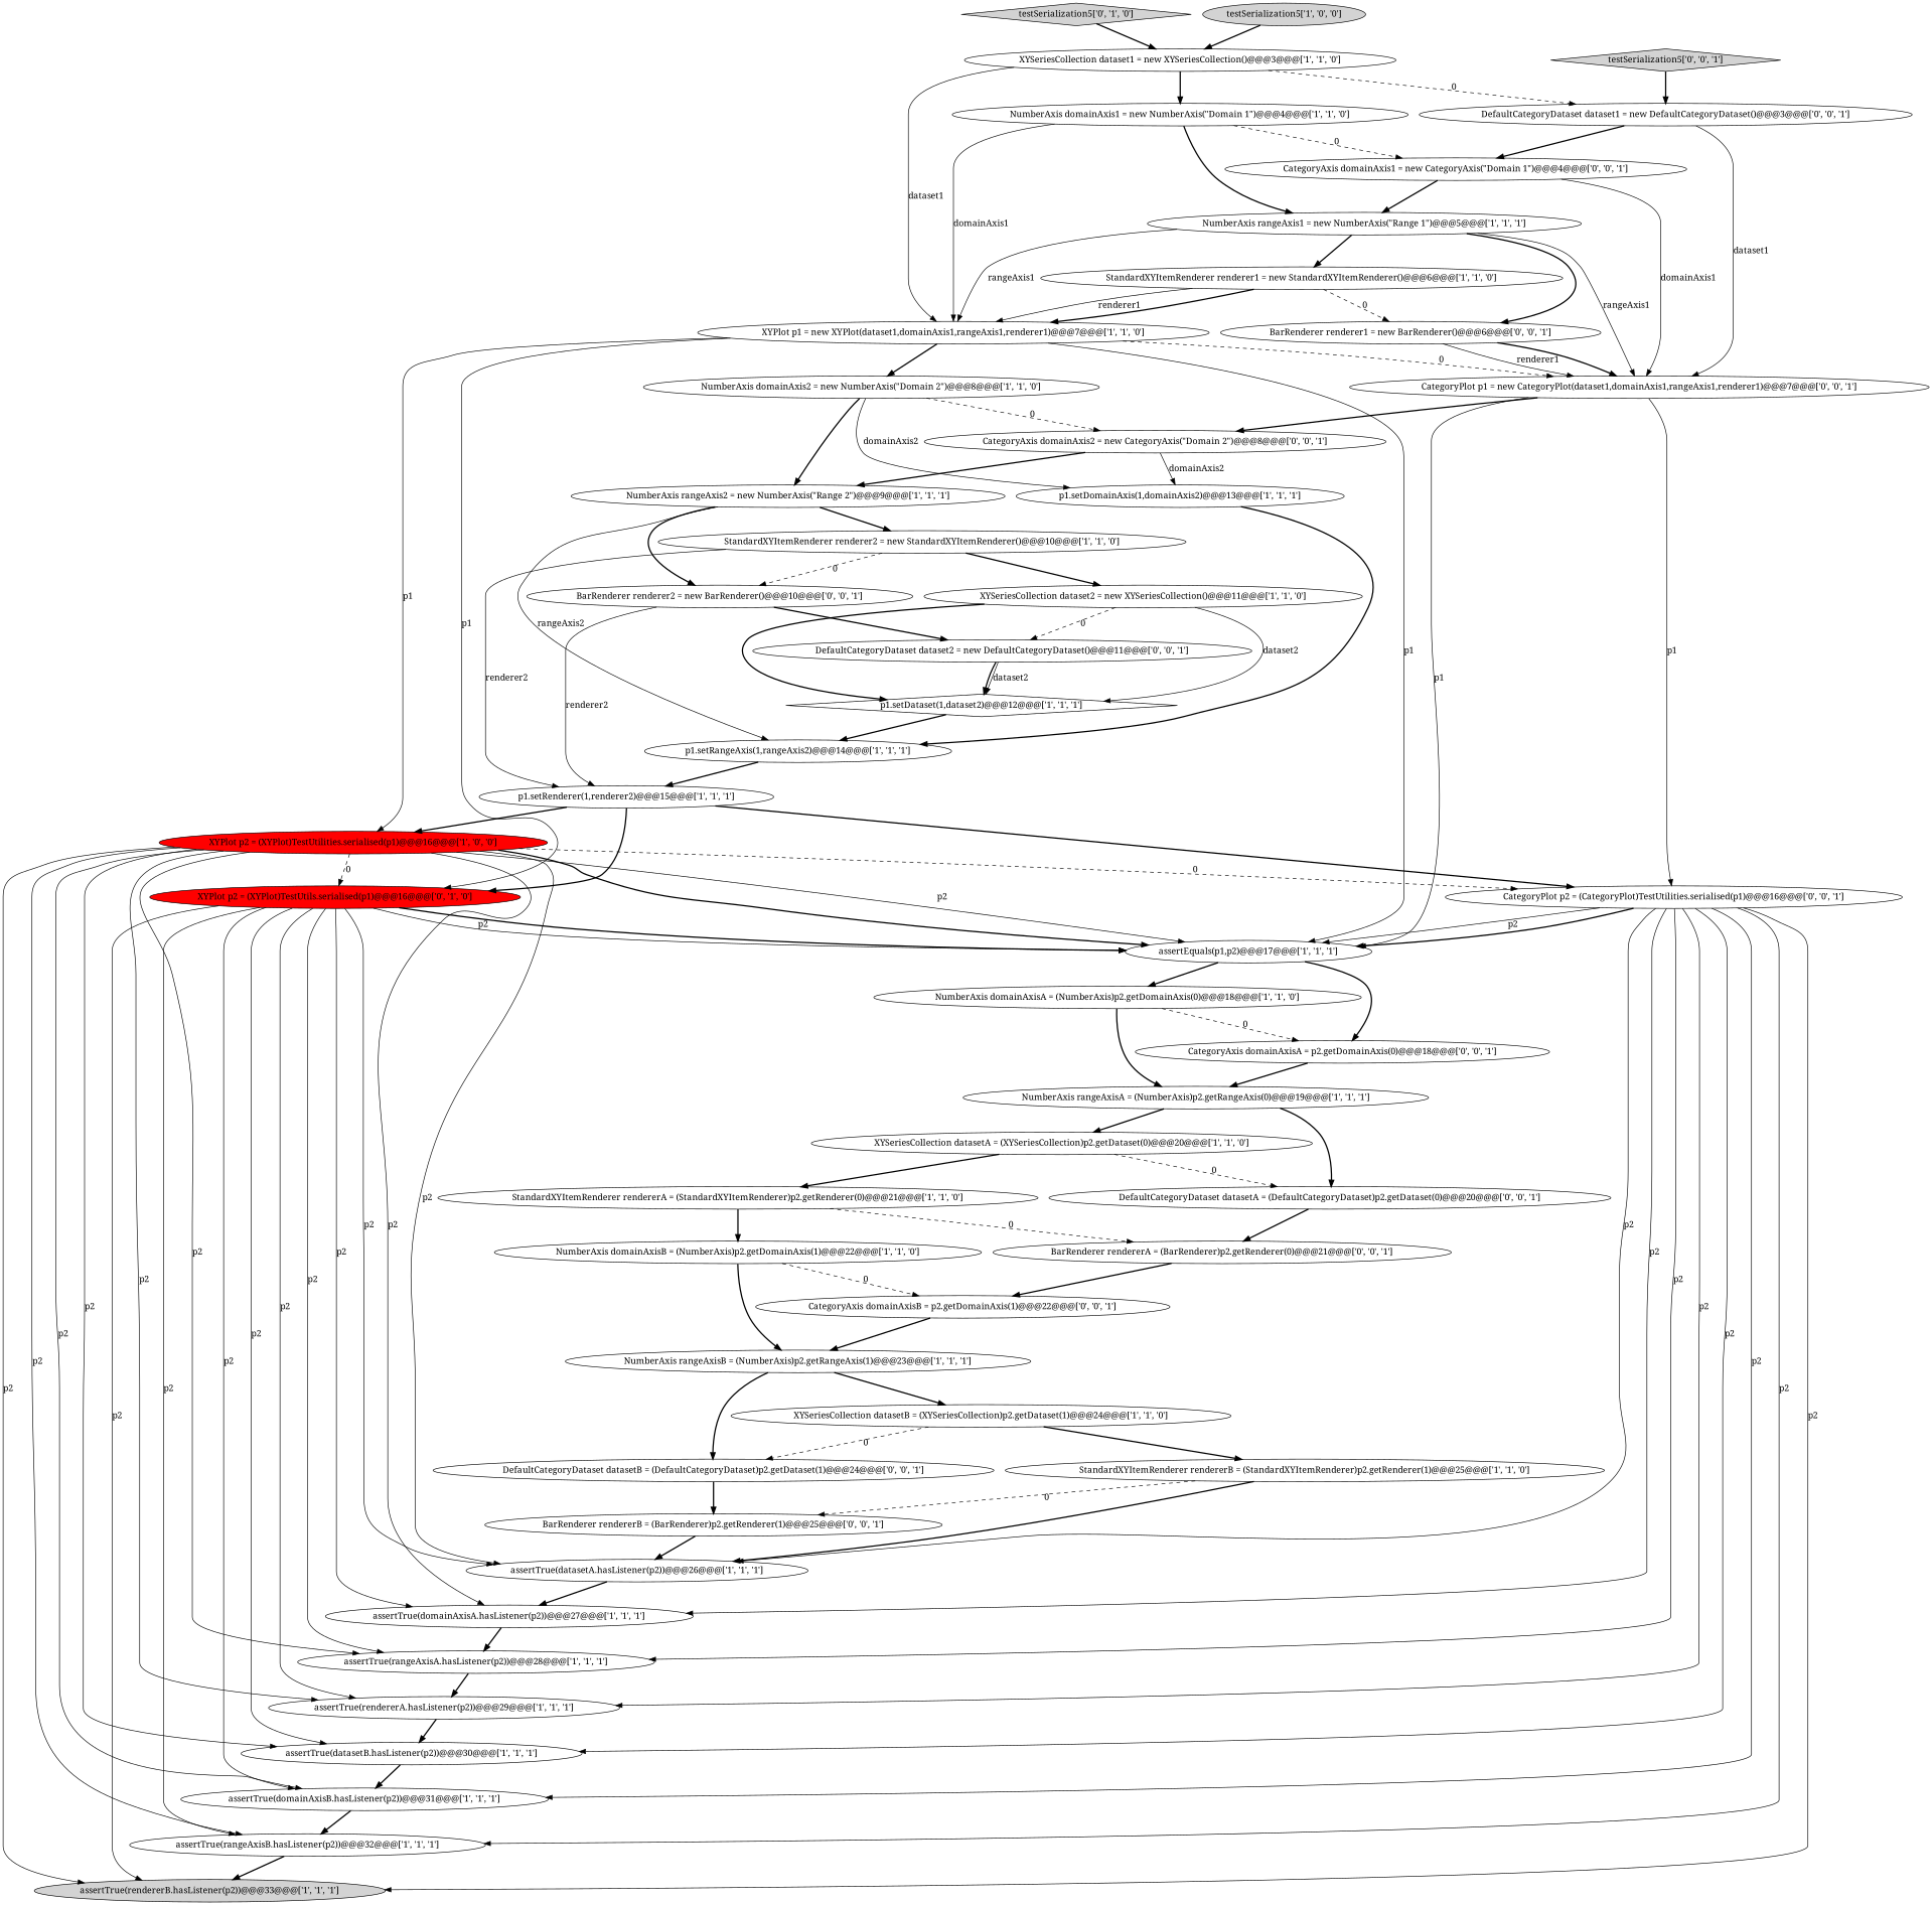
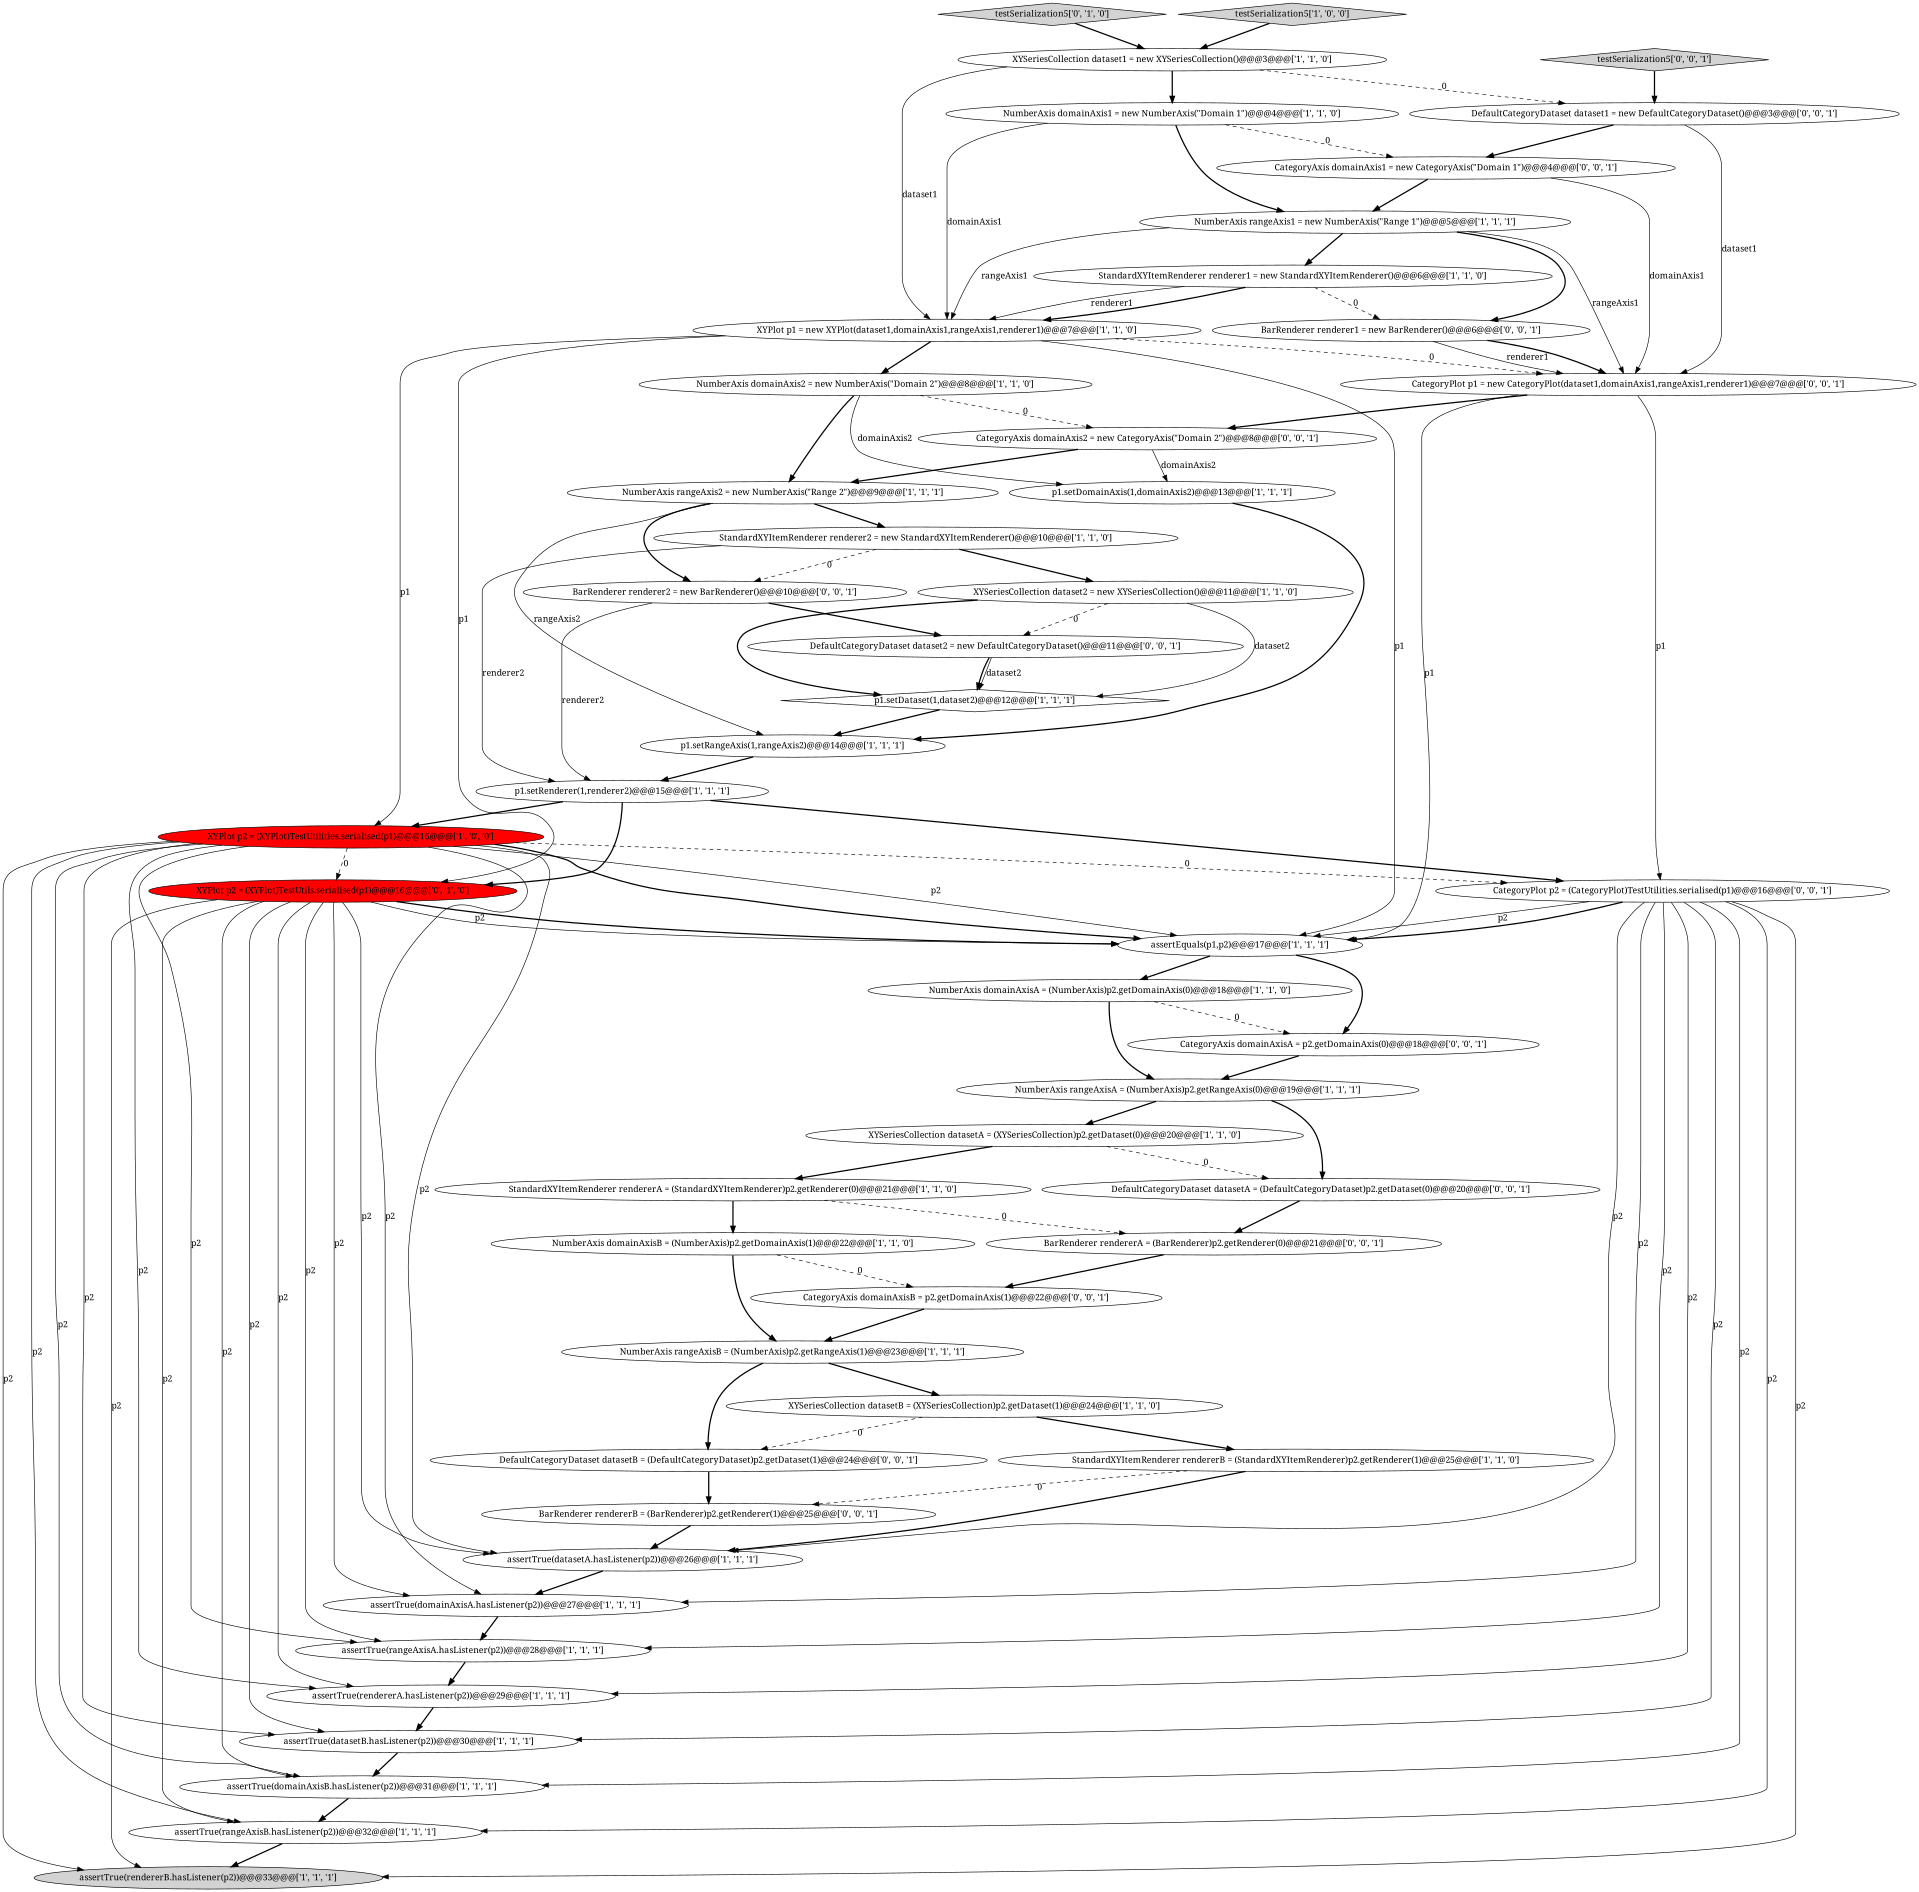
  digraph {
    fontname="Noto Serif"
    node [fillcolor=white fontname="Noto Serif" shape=ellipse style=filled]
    edge [fontname="Noto Serif" style=bold]
    n1 [label="XYSeriesCollection dataset2 = new XYSeriesCollection()@@@11@@@['1', '1', '0']"]
    n2 [label="p1.setDataset(1,dataset2)@@@12@@@['1', '1', '1']" shape=diamond]
    n3 [label="DefaultCategoryDataset dataset2 = new DefaultCategoryDataset()@@@11@@@['0', '0', '1']"]
    n4 [label="p1.setRangeAxis(1,rangeAxis2)@@@14@@@['1', '1', '1']"]
    n5 [label="StandardXYItemRenderer renderer1 = new StandardXYItemRenderer()@@@6@@@['1', '1', '0']"]
    n6 [label="BarRenderer renderer1 = new BarRenderer()@@@6@@@['0', '0', '1']"]
    n7 [label="XYPlot p1 = new XYPlot(dataset1,domainAxis1,rangeAxis1,renderer1)@@@7@@@['1', '1', '0']"]
    n8 [label="CategoryPlot p1 = new CategoryPlot(dataset1,domainAxis1,rangeAxis1,renderer1)@@@7@@@['0', '0', '1']"]
    n9 [label="assertEquals(p1,p2)@@@17@@@['1', '1', '1']"]
    n10 [fillcolor=red label="XYPlot p2 = (XYPlot)TestUtilities.serialised(p1)@@@16@@@['1', '0', '0']"]
    n11 [fillcolor=red label="XYPlot p2 = (XYPlot)TestUtils.serialised(p1)@@@16@@@['0', '1', '0']"]
    n12 [label="NumberAxis domainAxis2 = new NumberAxis(\"Domain 2\")@@@8@@@['1', '1', '0']"]
    n13 [label="XYSeriesCollection datasetB = (XYSeriesCollection)p2.getDataset(1)@@@24@@@['1', '1', '0']"]
    n14 [label="StandardXYItemRenderer rendererB = (StandardXYItemRenderer)p2.getRenderer(1)@@@25@@@['1', '1', '0']"]
    n15 [label="DefaultCategoryDataset datasetB = (DefaultCategoryDataset)p2.getDataset(1)@@@24@@@['0', '0', '1']"]
    n16 [label="assertTrue(datasetA.hasListener(p2))@@@26@@@['1', '1', '1']"]
    n17 [label="BarRenderer rendererB = (BarRenderer)p2.getRenderer(1)@@@25@@@['0', '0', '1']"]
    n18 [label="CategoryAxis domainAxisA = p2.getDomainAxis(0)@@@18@@@['0', '0', '1']"]
    n19 [label="NumberAxis domainAxisA = (NumberAxis)p2.getDomainAxis(0)@@@18@@@['1', '1', '0']"]
    n20 [label="NumberAxis rangeAxisA = (NumberAxis)p2.getRangeAxis(0)@@@19@@@['1', '1', '1']"]
    n21 [label="CategoryPlot p2 = (CategoryPlot)TestUtilities.serialised(p1)@@@16@@@['0', '0', '1']"]
    n22 [label="CategoryAxis domainAxis2 = new CategoryAxis(\"Domain 2\")@@@8@@@['0', '0', '1']"]
    n23 [label="assertTrue(domainAxisA.hasListener(p2))@@@27@@@['1', '1', '1']"]
    n24 [label="assertTrue(rangeAxisA.hasListener(p2))@@@28@@@['1', '1', '1']"]
    n25 [fillcolor=lightgray label="assertTrue(rendererB.hasListener(p2))@@@33@@@['1', '1', '1']"]
    n26 [label="assertTrue(rangeAxisB.hasListener(p2))@@@32@@@['1', '1', '1']"]
    n27 [label="assertTrue(rendererA.hasListener(p2))@@@29@@@['1', '1', '1']"]
    n28 [label="assertTrue(datasetB.hasListener(p2))@@@30@@@['1', '1', '1']"]
    n29 [label="assertTrue(domainAxisB.hasListener(p2))@@@31@@@['1', '1', '1']"]
    n30 [label="p1.setDomainAxis(1,domainAxis2)@@@13@@@['1', '1', '1']"]
    n31 [label="NumberAxis rangeAxis2 = new NumberAxis(\"Range 2\")@@@9@@@['1', '1', '1']"]
    n32 [fillcolor=lightgray label="testSerialization5['0', '0', '1']" shape=diamond]
    n33 [label="DefaultCategoryDataset dataset1 = new DefaultCategoryDataset()@@@3@@@['0', '0', '1']"]
    n34 [label="CategoryAxis domainAxis1 = new CategoryAxis(\"Domain 1\")@@@4@@@['0', '0', '1']"]
    n35 [fillcolor=lightgray label="testSerialization5['0', '1', '0']" shape=diamond]
    n36 [label="XYSeriesCollection dataset1 = new XYSeriesCollection()@@@3@@@['1', '1', '0']"]
    n37 [label="NumberAxis domainAxis1 = new NumberAxis(\"Domain 1\")@@@4@@@['1', '1', '0']"]
    n38 [label="CategoryAxis domainAxisB = p2.getDomainAxis(1)@@@22@@@['0', '0', '1']"]
    n39 [label="NumberAxis rangeAxisB = (NumberAxis)p2.getRangeAxis(1)@@@23@@@['1', '1', '1']"]
    n40 [label="NumberAxis domainAxisB = (NumberAxis)p2.getDomainAxis(1)@@@22@@@['1', '1', '0']"]
    n41 [label="StandardXYItemRenderer renderer2 = new StandardXYItemRenderer()@@@10@@@['1', '1', '0']"]
    n42 [label="p1.setRenderer(1,renderer2)@@@15@@@['1', '1', '1']"]
    n43 [label="BarRenderer renderer2 = new BarRenderer()@@@10@@@['0', '0', '1']"]
    n44 [label="NumberAxis rangeAxis1 = new NumberAxis(\"Range 1\")@@@5@@@['1', '1', '1']"]
-   n45 [fillcolor=lightgray label="testSerialization5['1', '0', '0']"]
+   n45 [fillcolor=lightgray label="testSerialization5['1', '0', '0']" shape=diamond]
    n46 [label="DefaultCategoryDataset datasetA = (DefaultCategoryDataset)p2.getDataset(0)@@@20@@@['0', '0', '1']"]
    n47 [label="BarRenderer rendererA = (BarRenderer)p2.getRenderer(0)@@@21@@@['0', '0', '1']"]
    n48 [label="XYSeriesCollection datasetA = (XYSeriesCollection)p2.getDataset(0)@@@20@@@['1', '1', '0']"]
    n49 [label="StandardXYItemRenderer rendererA = (StandardXYItemRenderer)p2.getRenderer(0)@@@21@@@['1', '1', '0']"]
    n1 -> n2 [label=dataset2 style=solid]
    n1 -> n2
    n1 -> n3 [label=0 style=dashed]
    n2 -> n4
    n3 -> n2
    n3 -> n2 [label=dataset2 style=solid]
    n4 -> n42
    n5 -> n6 [label=0 style=dashed]
    n5 -> n7
    n5 -> n7 [label=renderer1 style=solid]
    n6 -> n8 [label=renderer1 style=solid]
    n6 -> n8
    n7 -> n8 [label=0 style=dashed]
    n7 -> n9 [label=p1 style=solid]
    n7 -> n10 [label=p1 style=solid]
    n7 -> n11 [label=p1 style=solid]
    n7 -> n12
    n8 -> n9 [label=p1 style=solid]
    n8 -> n21 [label=p1 style=solid]
    n8 -> n22
    n9 -> n18
    n9 -> n19
    n10 -> n9 [label=p2 style=solid]
    n10 -> n9
    n10 -> n11 [label=0 style=dashed]
    n10 -> n16 [label=p2 style=solid]
    n10 -> n21 [label=0 style=dashed]
    n10 -> n23 [label=p2 style=solid]
    n10 -> n24 [label=p2 style=solid]
    n10 -> n25 [label=p2 style=solid]
    n10 -> n26 [label=p2 style=solid]
    n10 -> n27 [label=p2 style=solid]
    n10 -> n28 [label=p2 style=solid]
    n10 -> n29 [label=p2 style=solid]
    n11 -> n9
    n11 -> n9 [label=p2 style=solid]
    n11 -> n16 [label=p2 style=solid]
    n11 -> n23 [label=p2 style=solid]
    n11 -> n24 [label=p2 style=solid]
    n11 -> n25 [label=p2 style=solid]
    n11 -> n26 [label=p2 style=solid]
    n11 -> n27 [label=p2 style=solid]
    n11 -> n28 [label=p2 style=solid]
    n11 -> n29 [label=p2 style=solid]
    n12 -> n22 [label=0 style=dashed]
    n12 -> n30 [label=domainAxis2 style=solid]
    n12 -> n31
    n13 -> n14
    n13 -> n15 [label=0 style=dashed]
    n14 -> n16
    n14 -> n17 [label=0 style=dashed]
    n15 -> n17
    n16 -> n23
    n17 -> n16
    n18 -> n20
    n19 -> n18 [label=0 style=dashed]
    n19 -> n20
    n20 -> n46
    n20 -> n48
    n21 -> n9
    n21 -> n9 [label=p2 style=solid]
    n21 -> n16 [label=p2 style=solid]
    n21 -> n23 [label=p2 style=solid]
    n21 -> n24 [label=p2 style=solid]
    n21 -> n25 [label=p2 style=solid]
    n21 -> n26 [label=p2 style=solid]
    n21 -> n27 [label=p2 style=solid]
    n21 -> n28 [label=p2 style=solid]
    n21 -> n29 [label=p2 style=solid]
    n22 -> n30 [label=domainAxis2 style=solid]
    n22 -> n31
    n23 -> n24
    n24 -> n27
    n26 -> n25
    n27 -> n28
    n28 -> n29
    n29 -> n26
    n30 -> n4
    n31 -> n4 [label=rangeAxis2 style=solid]
    n31 -> n41
    n31 -> n43
    n32 -> n33
    n33 -> n8 [label=dataset1 style=solid]
    n33 -> n34
    n34 -> n8 [label=domainAxis1 style=solid]
    n34 -> n44
    n35 -> n36
    n36 -> n7 [label=dataset1 style=solid]
    n36 -> n33 [label=0 style=dashed]
    n36 -> n37
    n37 -> n7 [label=domainAxis1 style=solid]
    n37 -> n34 [label=0 style=dashed]
    n37 -> n44
    n38 -> n39
    n39 -> n13
    n39 -> n15
    n40 -> n38 [label=0 style=dashed]
    n40 -> n39
    n41 -> n1
    n41 -> n42 [label=renderer2 style=solid]
    n41 -> n43 [label=0 style=dashed]
    n42 -> n10
    n42 -> n11
    n42 -> n21
    n43 -> n3
    n43 -> n42 [label=renderer2 style=solid]
    n44 -> n5
    n44 -> n6
    n44 -> n7 [label=rangeAxis1 style=solid]
    n44 -> n8 [label=rangeAxis1 style=solid]
    n45 -> n36
    n46 -> n47
    n47 -> n38
    n48 -> n46 [label=0 style=dashed]
    n48 -> n49
    n49 -> n40
    n49 -> n47 [label=0 style=dashed]
  }
